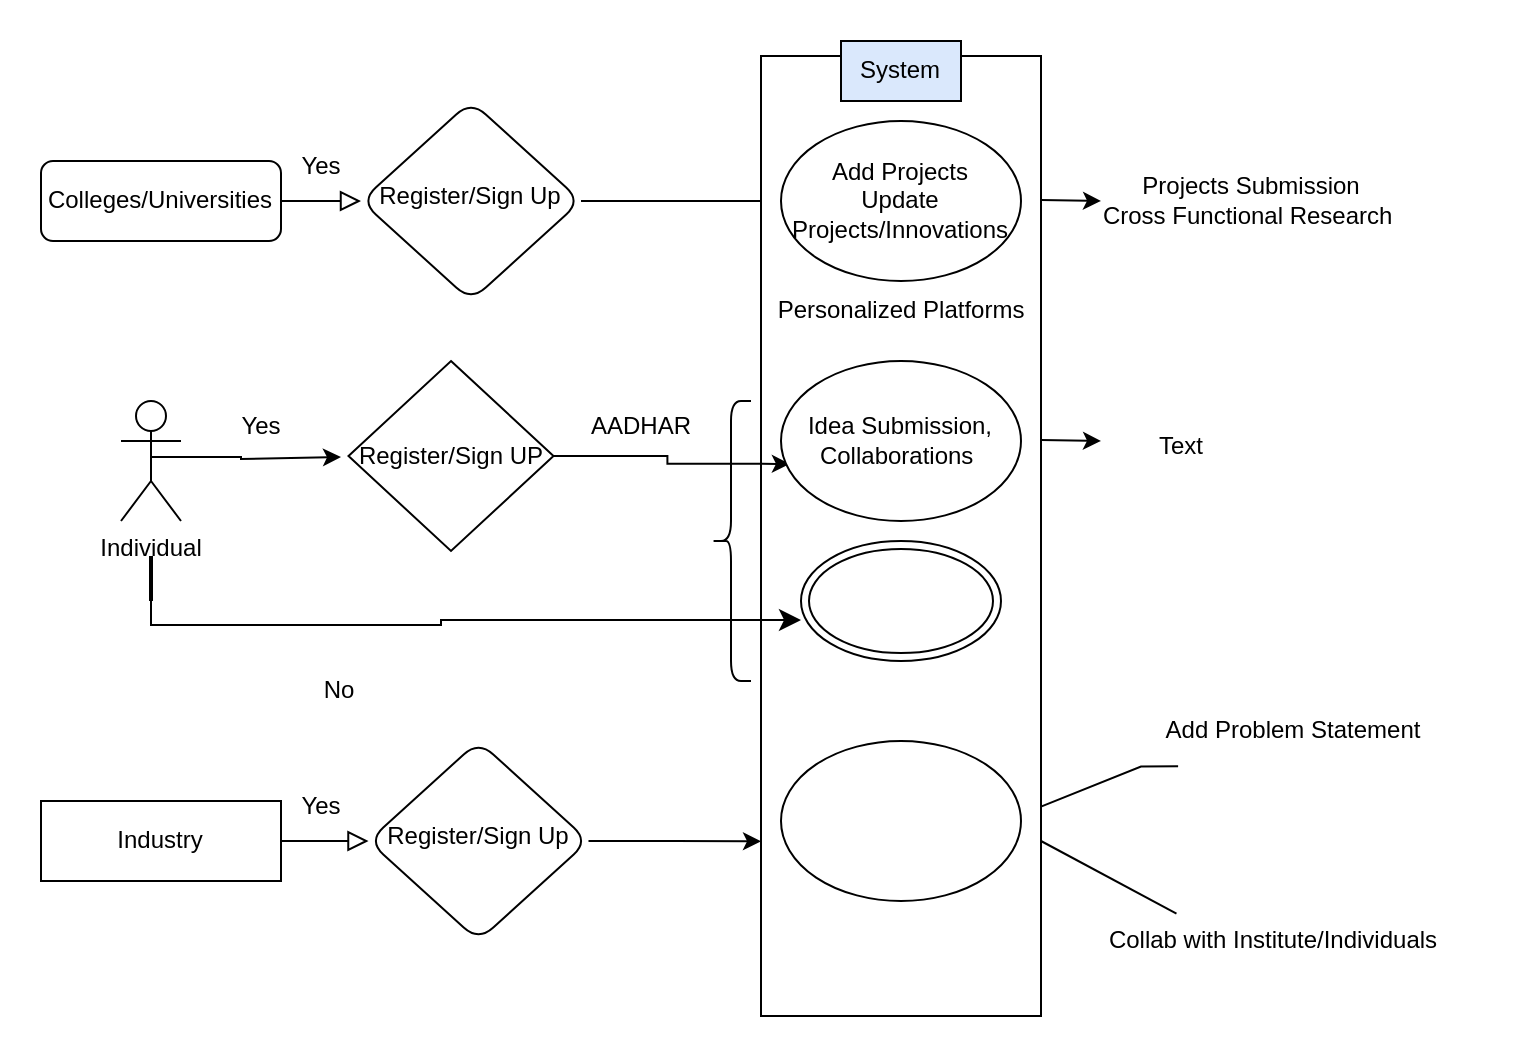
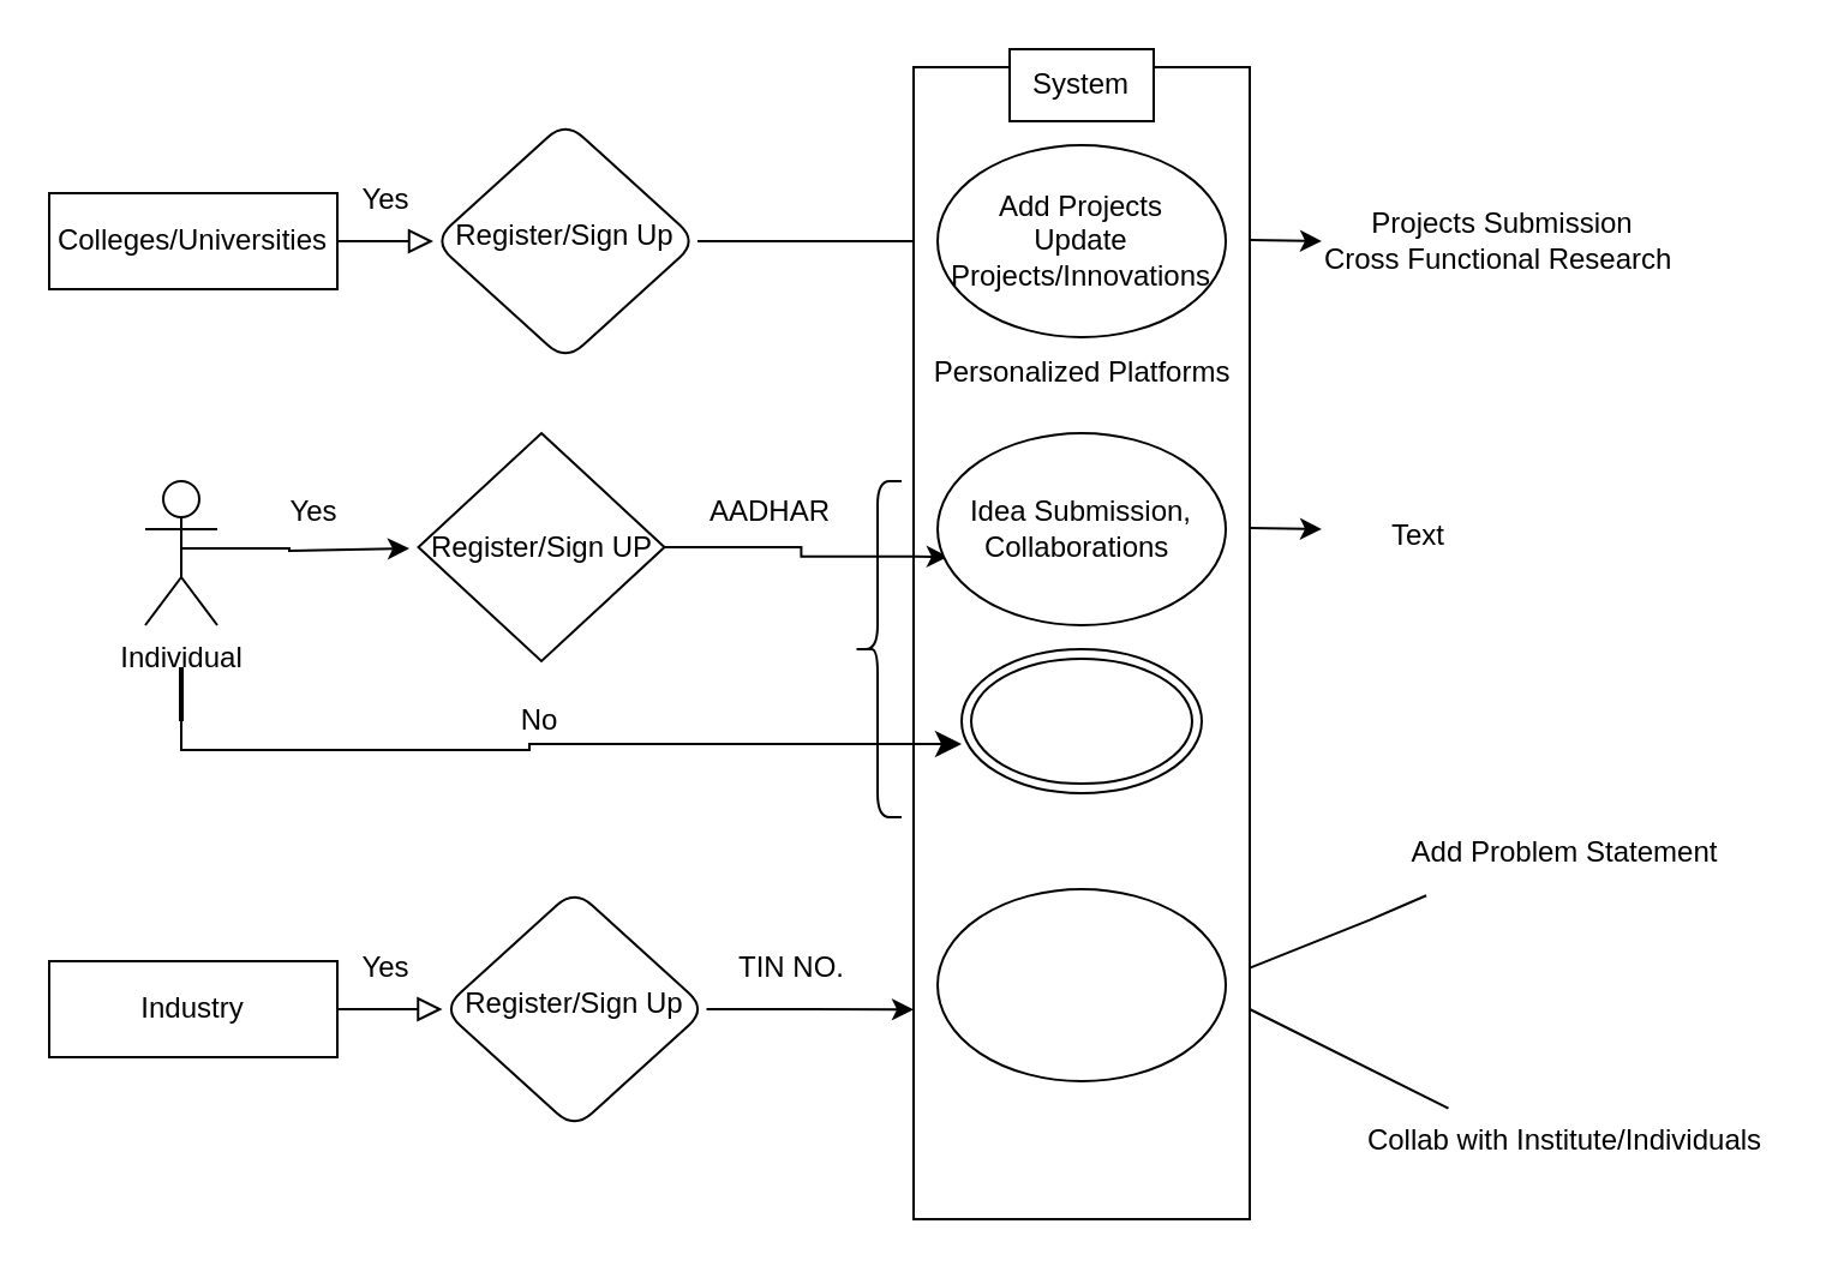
  <mxCell id="0" />
  <mxCell id="1" parent="0" />
  <mxCell id="2" value="" style="rounded=1;html=1;jettySize=auto;orthogonalLoop=1;fontSize=11;endArrow=block;endFill=0;endSize=8;strokeWidth=1;shadow=0;labelBackgroundColor=none;edgeStyle=orthogonalEdgeStyle;fontColor=default;" parent="1" source="3" target="5" edge="1"><mxGeometry relative="1" as="geometry" /></mxCell>
- <mxCell id="3" value="Colleges/Universities" style="rounded=1;whiteSpace=wrap;html=1;fontSize=12;glass=0;strokeWidth=1;shadow=0;labelBackgroundColor=none;" parent="1" vertex="1"><mxGeometry x="20" y="80" width="120" height="40" as="geometry" /></mxCell>
+ <mxCell id="3" value="Colleges/Universities" style="whiteSpace=wrap;html=1;fontSize=12;glass=0;strokeWidth=1;shadow=0;labelBackgroundColor=none;rounded=0;" parent="1" vertex="1"><mxGeometry x="20" y="80" width="120" height="40" as="geometry" /></mxCell>
  <mxCell id="4" style="edgeStyle=orthogonalEdgeStyle;rounded=0;orthogonalLoop=1;jettySize=auto;html=1;" edge="1" parent="1" source="5" target="15"><mxGeometry relative="1" as="geometry" /></mxCell>
  <mxCell id="5" value="Register/Sign Up" style="rhombus;whiteSpace=wrap;html=1;shadow=0;fontFamily=Helvetica;fontSize=12;align=center;strokeWidth=1;spacing=6;spacingTop=-4;rounded=1;labelBackgroundColor=none;" parent="1" vertex="1"><mxGeometry x="180" y="50" width="110" height="100" as="geometry" /></mxCell>
  <mxCell id="6" value="" style="rounded=0;whiteSpace=wrap;html=1;labelBackgroundColor=none;" parent="1" vertex="1"><mxGeometry x="380" y="27.5" width="140" height="480" as="geometry" /></mxCell>
  <mxCell id="7" value="" style="edgeStyle=orthogonalEdgeStyle;rounded=0;orthogonalLoop=1;jettySize=auto;html=1;exitX=0.5;exitY=0.5;exitDx=0;exitDy=0;exitPerimeter=0;labelBackgroundColor=none;fontColor=default;" edge="1" parent="1" source="8"><mxGeometry x="0.216" y="1" relative="1" as="geometry"><mxPoint x="170" y="228" as="targetPoint" /><Array as="points"><mxPoint x="120" y="228" /><mxPoint x="120" y="229" /></Array><mxPoint as="offset" /></mxGeometry></mxCell>
  <mxCell id="8" value="Individual" style="shape=umlActor;verticalLabelPosition=bottom;verticalAlign=top;html=1;outlineConnect=0;labelBackgroundColor=none;" parent="1" vertex="1"><mxGeometry x="60" y="200" width="30" height="60" as="geometry" /></mxCell>
  <mxCell id="9" style="edgeStyle=orthogonalEdgeStyle;rounded=0;orthogonalLoop=1;jettySize=auto;html=1;entryX=0.037;entryY=0.643;entryDx=0;entryDy=0;entryPerimeter=0;" edge="1" parent="1" source="10" target="23"><mxGeometry relative="1" as="geometry"><mxPoint x="350" y="237.5" as="targetPoint" /></mxGeometry></mxCell>
  <mxCell id="10" value="Register/Sign UP" style="rhombus;whiteSpace=wrap;html=1;labelBackgroundColor=none;" vertex="1" parent="1"><mxGeometry x="173.75" y="180" width="102.5" height="95" as="geometry" /></mxCell>
  <mxCell id="11" value="" style="rounded=1;html=1;jettySize=auto;orthogonalLoop=1;fontSize=11;endArrow=block;endFill=0;endSize=8;strokeWidth=1;shadow=0;labelBackgroundColor=none;edgeStyle=orthogonalEdgeStyle;fontColor=default;" edge="1" parent="1" source="12" target="14"><mxGeometry relative="1" as="geometry" /></mxCell>
  <mxCell id="12" value="Industry" style="whiteSpace=wrap;html=1;fontSize=12;glass=0;strokeWidth=1;shadow=0;labelBackgroundColor=none;rounded=0;" vertex="1" parent="1"><mxGeometry x="20" y="400" width="120" height="40" as="geometry" /></mxCell>
  <mxCell id="13" style="edgeStyle=orthogonalEdgeStyle;rounded=0;orthogonalLoop=1;jettySize=auto;html=1;entryX=0;entryY=0.818;entryDx=0;entryDy=0;entryPerimeter=0;" edge="1" parent="1" source="14" target="6"><mxGeometry relative="1" as="geometry"><mxPoint x="350" y="420" as="targetPoint" /></mxGeometry></mxCell>
  <mxCell id="14" value="Register/Sign Up" style="rhombus;whiteSpace=wrap;html=1;shadow=0;fontFamily=Helvetica;fontSize=12;align=center;strokeWidth=1;spacing=6;spacingTop=-4;rounded=1;labelBackgroundColor=none;" vertex="1" parent="1"><mxGeometry x="183.75" y="370" width="110" height="100" as="geometry" /></mxCell>
  <mxCell id="15" value="Add Projects&lt;br&gt;Update Projects/Innovations" style="ellipse;whiteSpace=wrap;html=1;labelBackgroundColor=none;" vertex="1" parent="1"><mxGeometry x="390" y="60" width="120" height="80" as="geometry" /></mxCell>
- <mxCell id="16" value="System" style="whiteSpace=wrap;html=1;labelBackgroundColor=none;fillColor=#dae8fc;" vertex="1" parent="1"><mxGeometry x="420" y="20" width="60" height="30" as="geometry" /></mxCell>
+ <mxCell id="16" value="System" style="whiteSpace=wrap;html=1;labelBackgroundColor=none;" vertex="1" parent="1"><mxGeometry x="420" y="20" width="60" height="30" as="geometry" /></mxCell>
  <mxCell id="17" value="AADHAR" style="text;html=1;align=center;verticalAlign=middle;resizable=0;points=[];autosize=1;strokeColor=none;fillColor=none;" vertex="1" parent="1"><mxGeometry x="285" y="198" width="70" height="30" as="geometry" /></mxCell>
+ <mxCell id="18" value="TIN NO." style="text;html=1;align=center;verticalAlign=middle;resizable=0;points=[];autosize=1;strokeColor=none;fillColor=none;" vertex="1" parent="1"><mxGeometry x="293.75" y="388" width="70" height="30" as="geometry" /></mxCell>
  <mxCell id="19" value="Yes" style="text;html=1;align=center;verticalAlign=middle;resizable=0;points=[];autosize=1;strokeColor=none;fillColor=none;" vertex="1" parent="1"><mxGeometry x="110" y="198" width="40" height="30" as="geometry" /></mxCell>
  <mxCell id="20" value="Yes" style="text;html=1;align=center;verticalAlign=middle;resizable=0;points=[];autosize=1;strokeColor=none;fillColor=none;" vertex="1" parent="1"><mxGeometry x="140" y="68" width="40" height="30" as="geometry" /></mxCell>
  <mxCell id="21" value="Yes" style="text;html=1;align=center;verticalAlign=middle;resizable=0;points=[];autosize=1;strokeColor=none;fillColor=none;" vertex="1" parent="1"><mxGeometry x="140" y="388" width="40" height="30" as="geometry" /></mxCell>
  <mxCell id="22" value="Personalized Platforms" style="text;html=1;align=center;verticalAlign=middle;resizable=0;points=[];autosize=1;strokeColor=none;fillColor=none;" vertex="1" parent="1"><mxGeometry x="375" y="140" width="150" height="30" as="geometry" /></mxCell>
  <mxCell id="23" value="Idea Submission,&lt;br&gt;Collaborations&amp;nbsp;" style="ellipse;whiteSpace=wrap;html=1;" vertex="1" parent="1"><mxGeometry x="390" y="180" width="120" height="80" as="geometry" /></mxCell>
  <mxCell id="24" value="" style="ellipse;shape=doubleEllipse;whiteSpace=wrap;html=1;" vertex="1" parent="1"><mxGeometry x="400" y="270" width="100" height="60" as="geometry" /></mxCell>
  <mxCell id="25" value="" style="shape=curlyBracket;whiteSpace=wrap;html=1;rounded=1;labelPosition=left;verticalLabelPosition=middle;align=right;verticalAlign=middle;" vertex="1" parent="1"><mxGeometry x="355" y="200" width="20" height="140" as="geometry" /></mxCell>
  <mxCell id="26" value="" style="edgeStyle=segmentEdgeStyle;endArrow=classic;html=1;curved=0;rounded=0;endSize=8;startSize=8;exitX=0.75;exitY=0.5;exitDx=0;exitDy=0;exitPerimeter=0;" edge="1" parent="1" source="27"><mxGeometry width="50" height="50" relative="1" as="geometry"><mxPoint x="220" y="310" as="sourcePoint" /><mxPoint x="400" y="309.5" as="targetPoint" /><Array as="points"><mxPoint x="75" y="312" /><mxPoint x="220" y="312" /><mxPoint x="220" y="309" /></Array></mxGeometry></mxCell>
  <mxCell id="27" value="" style="line;strokeWidth=2;direction=south;html=1;" vertex="1" parent="1"><mxGeometry x="70" y="277.5" width="10" height="22.5" as="geometry" /></mxCell>
- <mxCell id="28" value="No" style="text;html=1;align=center;verticalAlign=middle;resizable=0;points=[];autosize=1;strokeColor=none;fillColor=none;" vertex="1" parent="1"><mxGeometry x="149" y="330" width="40" height="30" as="geometry" /></mxCell>
+ <mxCell id="28" value="No" style="text;html=1;align=center;verticalAlign=middle;resizable=0;points=[];autosize=1;strokeColor=none;fillColor=none;" vertex="1" parent="1"><mxGeometry x="204" y="285" width="40" height="30" as="geometry" /></mxCell>
  <mxCell id="29" value="" style="edgeStyle=none;orthogonalLoop=1;jettySize=auto;html=1;rounded=0;" edge="1" parent="1"><mxGeometry width="100" relative="1" as="geometry"><mxPoint x="520" y="99.55" as="sourcePoint" /><mxPoint x="550" y="100" as="targetPoint" /><Array as="points" /></mxGeometry></mxCell>
  <mxCell id="30" value="Projects Submission&lt;br&gt;Cross Functional Research&amp;nbsp;" style="text;html=1;align=center;verticalAlign=middle;resizable=0;points=[];autosize=1;strokeColor=none;fillColor=none;" vertex="1" parent="1"><mxGeometry x="540" y="80" width="170" height="40" as="geometry" /></mxCell>
  <mxCell id="31" value="" style="edgeStyle=none;orthogonalLoop=1;jettySize=auto;html=1;rounded=0;" edge="1" parent="1"><mxGeometry width="100" relative="1" as="geometry"><mxPoint x="520" y="219.52" as="sourcePoint" /><mxPoint x="550" y="219.97" as="targetPoint" /><Array as="points" /></mxGeometry></mxCell>
  <mxCell id="32" value="" style="ellipse;whiteSpace=wrap;html=1;" vertex="1" parent="1"><mxGeometry x="390" y="370" width="120" height="80" as="geometry" /></mxCell>
  <mxCell id="33" value="" style="endArrow=none;html=1;rounded=0;exitX=0.945;exitY=0.285;exitDx=0;exitDy=0;exitPerimeter=0;entryX=0.117;entryY=1.088;entryDx=0;entryDy=0;entryPerimeter=0;" edge="1" parent="1" target="35"><mxGeometry width="50" height="50" relative="1" as="geometry"><mxPoint x="520" y="402.8" as="sourcePoint" /><mxPoint x="606.6" y="370" as="targetPoint" /><Array as="points"><mxPoint x="570" y="382.8" /></Array></mxGeometry></mxCell>
  <mxCell id="34" value="" style="endArrow=none;html=1;rounded=0;entryX=0.246;entryY=0.043;entryDx=0;entryDy=0;entryPerimeter=0;" edge="1" parent="1" target="36"><mxGeometry width="50" height="50" relative="1" as="geometry"><mxPoint x="520" y="420" as="sourcePoint" /><mxPoint x="600" y="462" as="targetPoint" /></mxGeometry></mxCell>
- <mxCell id="35" value="Add Problem Statement" style="text;html=1;align=center;verticalAlign=middle;resizable=0;points=[];autosize=1;strokeColor=none;fillColor=none;" vertex="1" parent="1"><mxGeometry x="571" y="350" width="150" height="30" as="geometry" /></mxCell>
- <mxCell id="36" value="Collab with Institute/Individuals" style="text;html=1;align=center;verticalAlign=middle;resizable=0;points=[];autosize=1;strokeColor=none;fillColor=none;" vertex="1" parent="1"><mxGeometry x="541" y="455" width="190" height="30" as="geometry" /></mxCell>
+ <mxCell id="35" value="Add Problem Statement" style="text;html=1;align=center;verticalAlign=middle;resizable=0;points=[];autosize=1;strokeColor=none;fillColor=none;" vertex="1" parent="1"><mxGeometry x="576" y="340" width="150" height="30" as="geometry" /></mxCell>
+ <mxCell id="36" value="Collab with Institute/Individuals" style="text;html=1;align=center;verticalAlign=middle;resizable=0;points=[];autosize=1;strokeColor=none;fillColor=none;" vertex="1" parent="1"><mxGeometry x="556" y="460" width="190" height="30" as="geometry" /></mxCell>
  <mxCell id="37" value="Text" style="text;html=1;align=center;verticalAlign=middle;resizable=0;points=[];autosize=1;strokeColor=none;fillColor=none;" vertex="1" parent="1"><mxGeometry x="565" y="208" width="50" height="30" as="geometry" /></mxCell>
